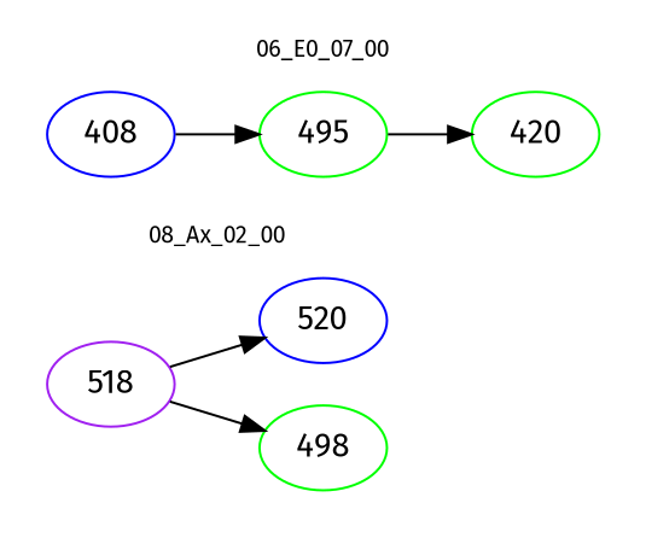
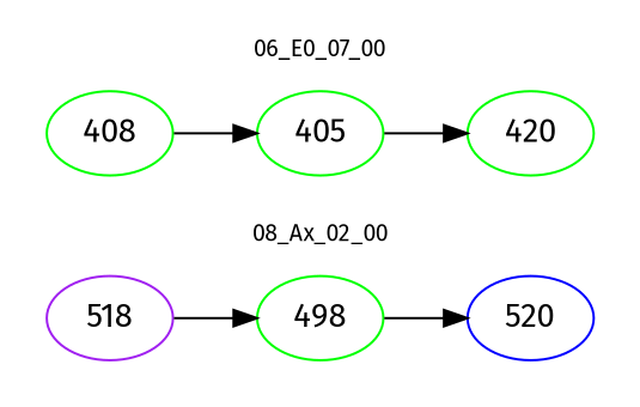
  digraph {
    fontname="Fira Sans"
    rankdir=LR
    node [color=green fontname="Fira Sans"]
    edge [color=black fontname="Fira Sans"]
    n1 [color=purple label=518]
    n2 [label=498]
    n3 [color=blue label=520]
-   n4 [color=blue label=408]
-   n5 [label=495]
+   n4 [label=408]
+   n5 [label=405]
    n6 [label=420]
    subgraph cluster_1 {
      color=white
      fontsize=10
      label="08_Ax_02_00"
      n1
      n2
      n3
    }
    subgraph cluster_2 {
      color=white
      fontsize=10
      label="06_E0_07_00"
      n4
      n5
      n6
    }
    n1 -> n2
-   n1 -> n3
+   n2 -> n3
    n4 -> n5
    n5 -> n6
  }
